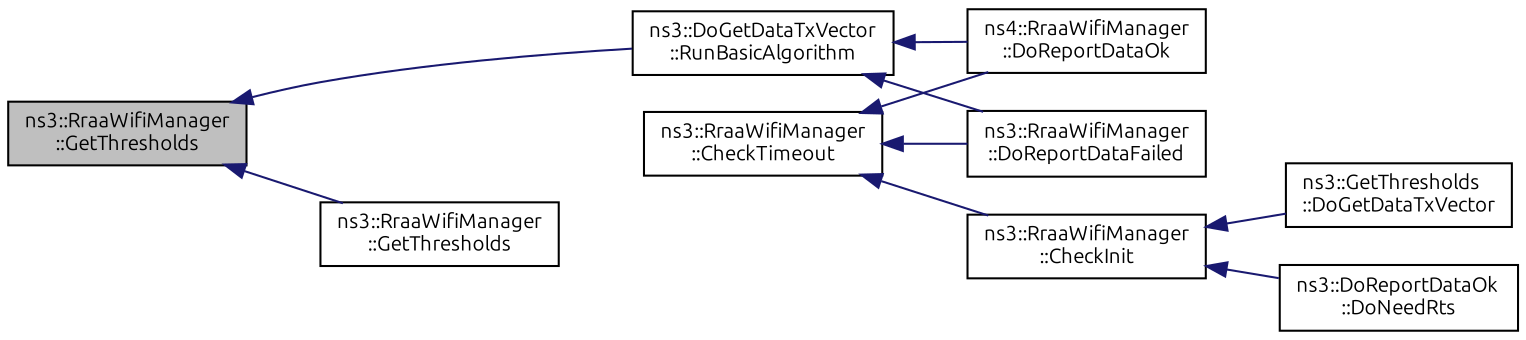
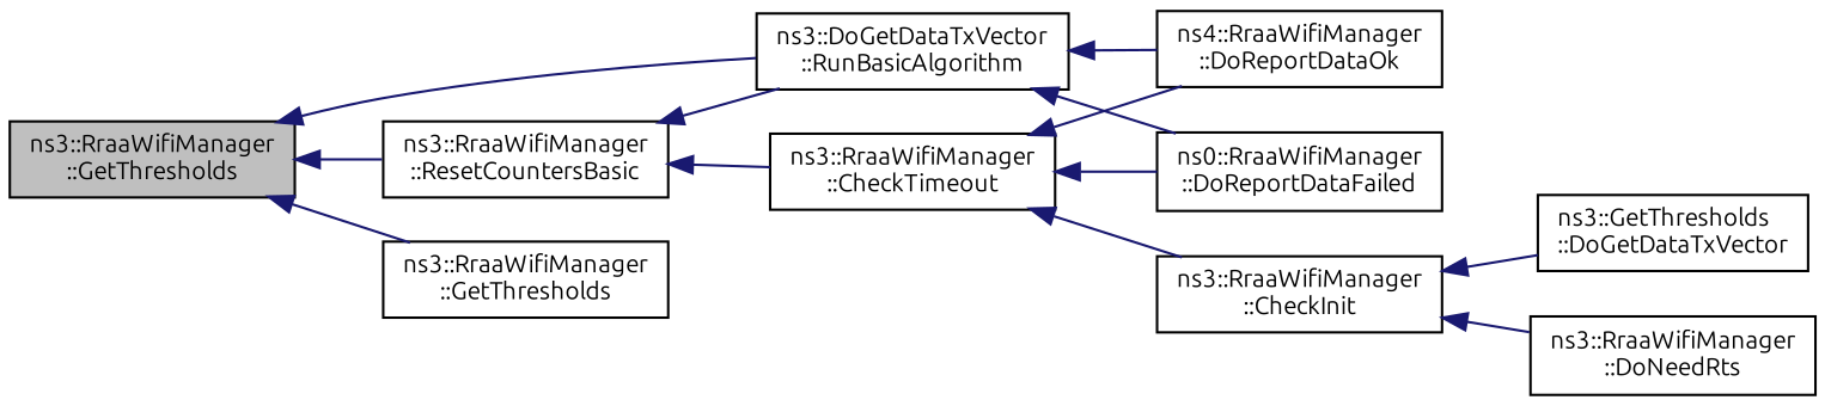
  digraph {
    fontname=Ubuntu
    rankdir=LR
    node [color=black fillcolor=white fontname=Ubuntu fontsize=10 shape=record style=filled]
    edge [color=midnightblue dir=back fontname=Ubuntu fontsize=10 labelfontname=Helvetica labelfontsize=10 style=solid]
    n1 [fillcolor=grey75 fontcolor=black height=0.2 label="ns3::RraaWifiManager\l::GetThresholds" width=0.4]
+   n2 [height=0.2 label="ns3::RraaWifiManager\l::ResetCountersBasic" width=0.4]
    n3 [height=0.2 label="ns3::DoGetDataTxVector\l::RunBasicAlgorithm" width=0.4]
    n4 [height=0.2 label="ns3::RraaWifiManager\l::GetThresholds" width=0.4]
    n5 [height=0.2 label="ns3::RraaWifiManager\l::CheckTimeout" width=0.4]
-   n6 [height=0.2 label="ns3::RraaWifiManager\l::DoReportDataFailed" width=0.4]
+   n6 [height=0.2 label="ns0::RraaWifiManager\l::DoReportDataFailed" width=0.4]
    n7 [height=0.2 label="ns4::RraaWifiManager\l::DoReportDataOk" width=0.4]
    n8 [height=0.2 label="ns3::RraaWifiManager\l::CheckInit" width=0.4]
    n9 [height=0.2 label="ns3::GetThresholds\l::DoGetDataTxVector" width=0.4]
-   n10 [height=0.2 label="ns3::DoReportDataOk\l::DoNeedRts" width=0.4]
+   n10 [height=0.2 label="ns3::RraaWifiManager\l::DoNeedRts" width=0.4]
+   n1 -> n2
    n1 -> n3
    n1 -> n4
+   n2 -> n3
+   n2 -> n5
    n3 -> n6
    n3 -> n7
    n5 -> n6
    n5 -> n7
    n5 -> n8
    n8 -> n9
    n8 -> n10
  }
